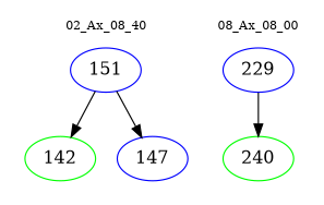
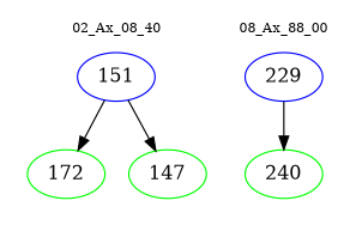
  digraph {
    node [color=green]
    edge [color=black]
    n1 [color=blue label=151]
-   n2 [label=142]
-   n3 [color=blue label=147]
+   n2 [label=172]
+   n3 [label=147]
    n4 [color=blue label=229]
    n5 [label=240]
    subgraph cluster_1 {
      color=white
      fontsize=10
      label="02_Ax_08_40"
      n1
      n2
      n3
    }
    subgraph cluster_2 {
      color=white
      fontsize=10
-     label="08_Ax_08_00"
+     label="08_Ax_88_00"
      n4
      n5
    }
    n1 -> n2
    n1 -> n3
    n4 -> n5
  }
